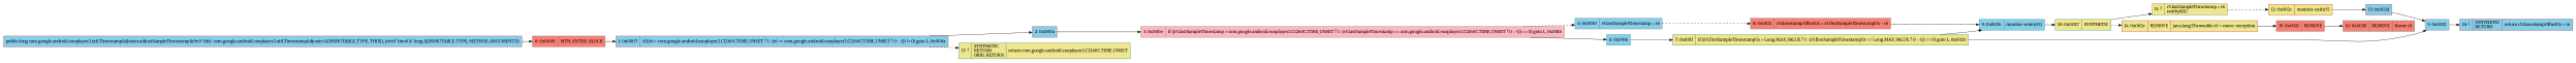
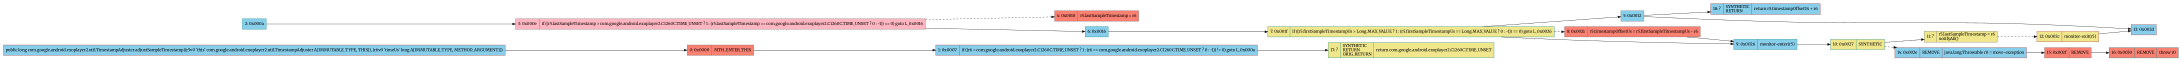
  digraph {
    fontname=Merriweather
    rankdir=LR
    node [color=gray40 fillcolor=skyblue fontname=Merriweather shape=record style=filled]
    edge [fontname=Merriweather]
-   n1 [fillcolor=salmon label="{0\:\ 0x0000|MTH_ENTER_BLOCK\l}"]
+   n1 [fillcolor=salmon label="{0\:\ 0x0000|MTH_ENTER_THIS\l}"]
    n2 [color=brown label="{1\:\ 0x0007|if ((r6 \> com.google.android.exoplayer2.C1260C.TIME_UNSET ? 1 : (r6 == com.google.android.exoplayer2.C1260C.TIME_UNSET ? 0 : \-1)) != 0) goto L_0x000a\l}"]
-   n3 [color=brown label="{2\:\ 0x000a}"]
+   n3 [color=teal label="{2\:\ 0x000a}"]
    n4 [color=teal fillcolor=khaki label="{17\:\ ?|SYNTHETIC\lRETURN\lORIG_RETURN\l|return com.google.android.exoplayer2.C1260C.TIME_UNSET\l}"]
    n5 [fillcolor=lightpink label="{3\:\ 0x000e|if ((r5.lastSampleTimestamp \> com.google.android.exoplayer2.C1260C.TIME_UNSET ? 1 : (r5.lastSampleTimestamp == com.google.android.exoplayer2.C1260C.TIME_UNSET ? 0 : \-1)) == 0) goto L_0x0016\l}"]
-   n6 [label="{4\:\ 0x0010|r5.lastSampleTimestamp = r6\l}"]
+   n6 [fillcolor=salmon label="{4\:\ 0x0010|r5.lastSampleTimestamp = r6\l}"]
    n7 [color=teal label="{6\:\ 0x0016}"]
    n8 [color=teal fillcolor=khaki label="{7\:\ 0x001f|if ((r5.firstSampleTimestampUs \> Long.MAX_VALUE ? 1 : (r5.firstSampleTimestampUs == Long.MAX_VALUE ? 0 : \-1)) == 0) goto L_0x0026\l}"]
    n9 [label="{5\:\ 0x0012}"]
    n10 [color=brown label="{18\:\ ?|SYNTHETIC\lRETURN\l|return r5.timestampOffsetUs + r6\l}"]
    n11 [fillcolor=salmon label="{8\:\ 0x0021|r5.timestampOffsetUs = r5.firstSampleTimestampUs \- r6\l}"]
    n12 [color=teal label="{9\:\ 0x0026|monitor\-enter(r5)\l}"]
    n13 [color=teal fillcolor=khaki label="{10\:\ 0x0027|SYNTHETIC\l}"]
    n14 [fillcolor=khaki label="{11\:\ ?|r5.lastSampleTimestamp = r6\lnotifyAll()\l}"]
-   n15 [color=brown fillcolor=khaki label="{14\:\ 0x002e|REMOVE\l|java.lang.Throwable r0 = move\-exception\l}"]
+   n15 [color=brown label="{14\:\ 0x002e|REMOVE\l|java.lang.Throwable r0 = move\-exception\l}"]
    n16 [color=brown fillcolor=khaki label="{12\:\ 0x002c|monitor\-exit(r5)\l}"]
    n17 [fillcolor=salmon label="{15\:\ 0x002f|REMOVE\l}"]
    n18 [color=brown label="{13\:\ 0x002d}"]
    n19 [color=teal fillcolor=salmon label="{16\:\ 0x0030|REMOVE\l|throw r0\l}"]
    n20 [color=brown label="{public long com.google.android.exoplayer2.util.TimestampAdjuster.adjustSampleTimestamp((r5v0 'this' com.google.android.exoplayer2.util.TimestampAdjuster A[IMMUTABLE_TYPE, THIS]), (r6v0 'timeUs' long A[IMMUTABLE_TYPE, METHOD_ARGUMENT])) }"]
    n1 -> n2
-   n2 -> n3
-   n2 -> n4 [style=dashed]
+   n2 -> n4 [style=solid]
    n3 -> n5
    n5 -> n6 [style=dashed]
    n5 -> n7
    n7 -> n8
    n8 -> n9
-   n6 -> n11 [style=dashed]
+   n8 -> n11 [style=dashed]
    n8 -> n12
    n9 -> n10
    n11 -> n12
    n12 -> n13
    n13 -> n14
    n13 -> n15 [style=dashed]
    n14 -> n16 [style=dashed]
    n15 -> n17
    n16 -> n18
    n17 -> n19
-   n18 -> n9
+   n9 -> n18
    n20 -> n1
  }
